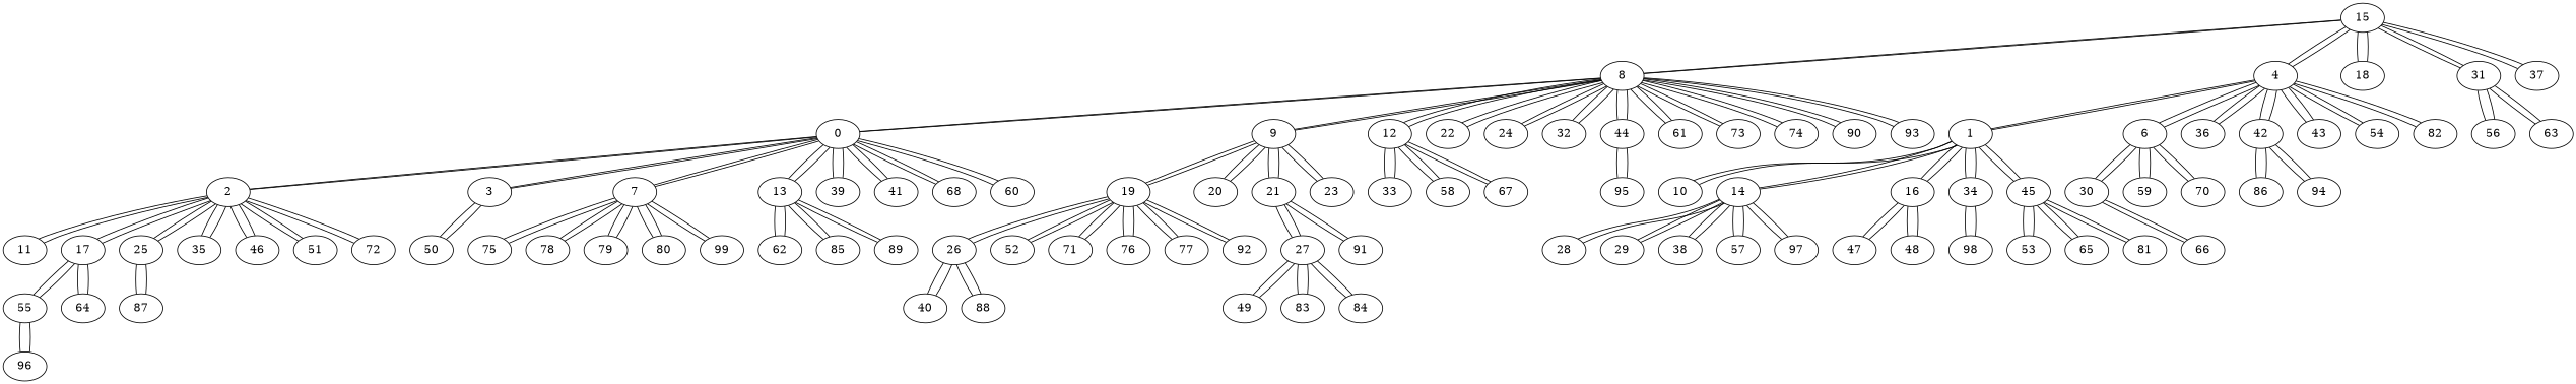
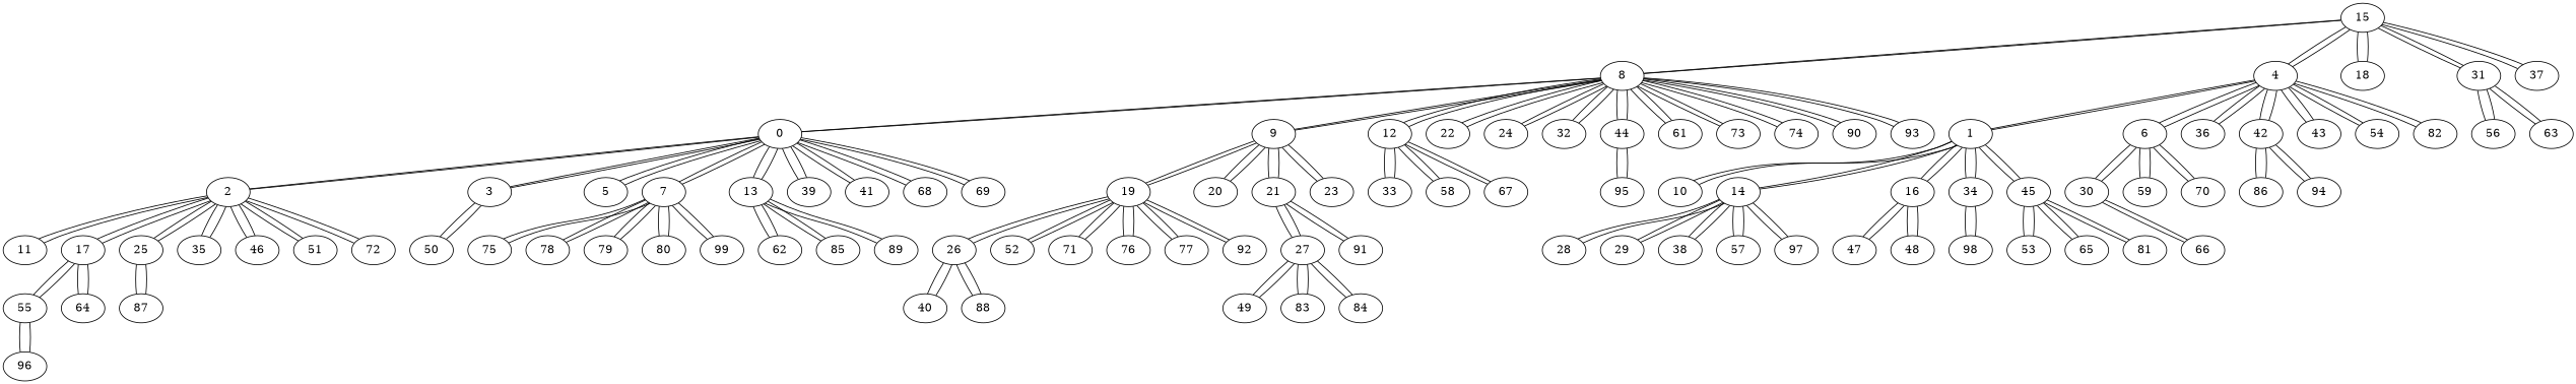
  graph {
    fontname="DejaVu Serif"
    node [fontname="DejaVu Serif"]
    edge [fontname="DejaVu Serif"]
    15
    8
    4
    18
    31
    37
    0
    9
    12
    22
    24
    32
    44
    61
    73
    74
    90
    93
    1
    6
    36
    42
    43
    54
    82
    56
    63
    2
    3
+   5
    7
    13
    39
    41
    68
-   69 [label=60]
+   69
    19
    20
    21
    23
    33
    58
    67
    95
    10
    14
    16
    34
    45
    30
    59
    70
    86
    94
    11
    17
    25
    35
    46
    51
    72
    50
    75
    78
    79
    80
    99
    62
    85
    89
    26
    52
    71
    76
    77
    92
    27
    91
    28
    29
    38
    57
    97
    47
    48
    98
    53
    65
    81
    66
    55
    64
    87
    40
    88
    49
    83
    84
    96
    15 -- 8
    15 -- 4
    15 -- 18
    15 -- 31
    15 -- 37
    8 -- 15
    8 -- 0
    8 -- 9
    8 -- 12
    8 -- 22
    8 -- 24
    8 -- 32
    8 -- 44
    8 -- 61
    8 -- 73
    8 -- 74
    8 -- 90
    8 -- 93
    4 -- 15
    4 -- 1
    4 -- 6
    4 -- 36
    4 -- 42
    4 -- 43
    4 -- 54
    4 -- 82
    18 -- 15
    31 -- 15
    31 -- 56
    31 -- 63
    37 -- 15
    0 -- 8
    0 -- 2
    0 -- 3
+   0 -- 5
    0 -- 7
    0 -- 13
    0 -- 39
    0 -- 41
    0 -- 68
    0 -- 69
    9 -- 8
    9 -- 19
    9 -- 20
    9 -- 21
    9 -- 23
    12 -- 8
    12 -- 33
    12 -- 58
    12 -- 67
    22 -- 8
    24 -- 8
    32 -- 8
    44 -- 8
    44 -- 95
    61 -- 8
    73 -- 8
    74 -- 8
    90 -- 8
    93 -- 8
    1 -- 4
    1 -- 10
    1 -- 14
    1 -- 16
    1 -- 34
    1 -- 45
    6 -- 4
    6 -- 30
    6 -- 59
    6 -- 70
    36 -- 4
    42 -- 4
    42 -- 86
    42 -- 94
    43 -- 4
    54 -- 4
    82 -- 4
    56 -- 31
    63 -- 31
    2 -- 0
    2 -- 11
    2 -- 17
    2 -- 25
    2 -- 35
    2 -- 46
    2 -- 51
    2 -- 72
    3 -- 0
    3 -- 50
+   5 -- 0
    7 -- 0
    7 -- 75
    7 -- 78
    7 -- 79
    7 -- 80
    7 -- 99
    13 -- 0
    13 -- 62
    13 -- 85
    13 -- 89
    39 -- 0
    41 -- 0
    68 -- 0
    69 -- 0
    19 -- 9
    19 -- 26
    19 -- 52
    19 -- 71
    19 -- 76
    19 -- 77
    19 -- 92
    20 -- 9
    21 -- 9
    21 -- 27
    21 -- 91
    23 -- 9
    33 -- 12
    58 -- 12
    67 -- 12
    95 -- 44
    10 -- 1
    14 -- 1
    14 -- 28
    14 -- 29
    14 -- 38
    14 -- 57
    14 -- 97
    16 -- 1
    16 -- 47
    16 -- 48
    34 -- 1
    34 -- 98
    45 -- 1
    45 -- 53
    45 -- 65
    45 -- 81
    30 -- 6
    30 -- 66
    59 -- 6
    70 -- 6
    86 -- 42
    94 -- 42
    11 -- 2
    17 -- 2
    17 -- 55
    17 -- 64
    25 -- 2
    25 -- 87
    35 -- 2
    46 -- 2
    51 -- 2
    72 -- 2
    50 -- 3
    75 -- 7
    78 -- 7
    79 -- 7
    80 -- 7
    99 -- 7
    62 -- 13
    85 -- 13
    89 -- 13
    26 -- 19
    26 -- 40
    26 -- 88
    52 -- 19
    71 -- 19
    76 -- 19
    77 -- 19
    92 -- 19
    27 -- 21
    27 -- 49
    27 -- 83
    27 -- 84
    91 -- 21
    28 -- 14
    29 -- 14
    38 -- 14
    57 -- 14
    97 -- 14
    47 -- 16
    48 -- 16
    98 -- 34
    53 -- 45
    65 -- 45
    81 -- 45
    66 -- 30
    55 -- 17
    55 -- 96
    64 -- 17
    87 -- 25
    40 -- 26
    88 -- 26
    49 -- 27
    83 -- 27
    84 -- 27
    96 -- 55
  }
